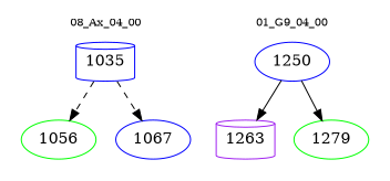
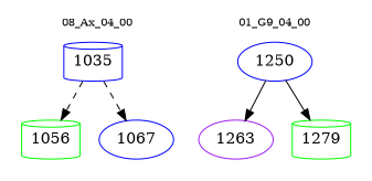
  digraph {
    node [color=blue shape=cylinder]
    edge [color=black style=dashed]
    n1 [label=1035]
-   n2 [color=green label=1056 shape=ellipse]
+   n2 [color=green label=1056]
    n3 [label=1067 shape=ellipse]
    n4 [label=1250 shape=ellipse]
-   n5 [color=purple label=1263]
-   n6 [color=green label=1279 shape=ellipse]
+   n5 [color=purple label=1263 shape=ellipse]
+   n6 [color=green label=1279]
    subgraph cluster_1 {
      color=white
      fontsize=10
      label="08_Ax_04_00"
      n1
      n2
      n3
    }
    subgraph cluster_2 {
      color=white
      fontsize=10
      label="01_G9_04_00"
      n4
      n5
      n6
    }
    n1 -> n2
    n1 -> n3
    n4 -> n5 [style=solid]
    n4 -> n6 [style=solid]
  }
